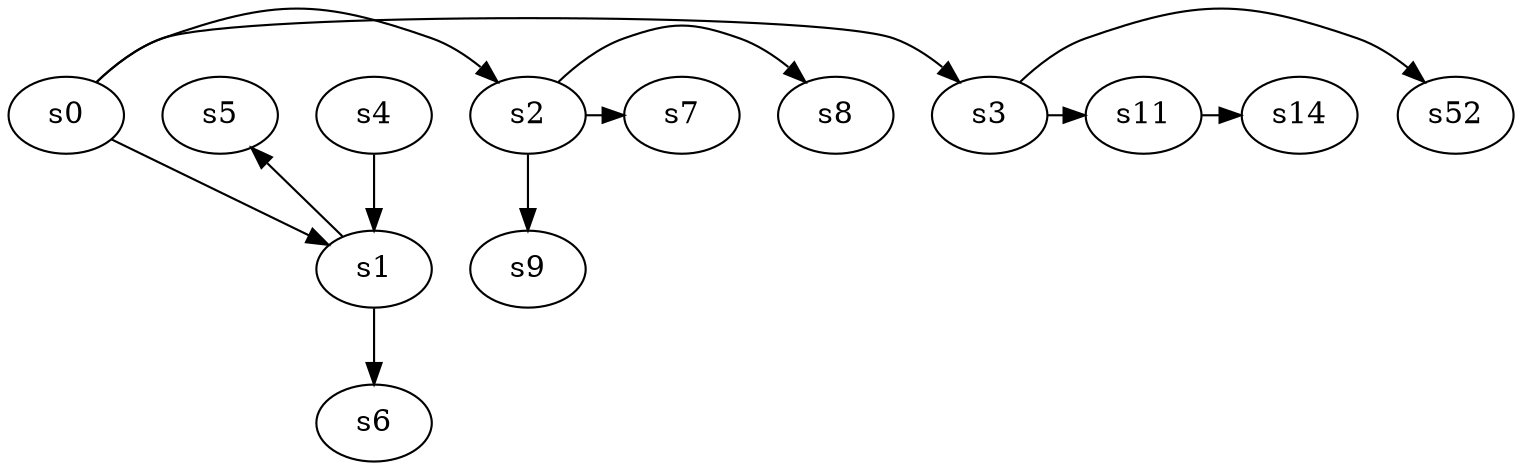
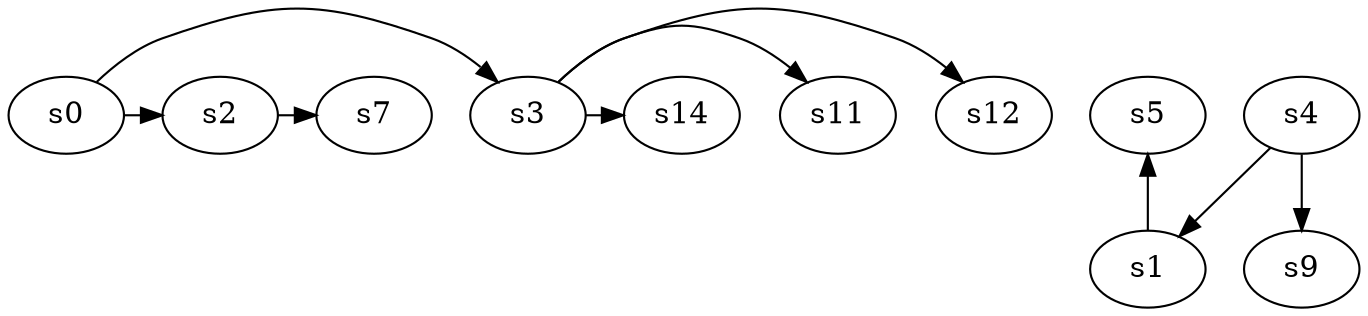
  digraph {
    node [player=1]
    s0
    s1
    s2 [player=0]
    s3
    s5
-   s6
    s7
-   s8
    s9 [player=0]
    n10 [label=s14]
    s11
-   s12 [player=0 label=s52]
+   s12 [player=0]
    s4 [player=0]
-   s0 -> s1 [constraint="time % 4 == 0"]
    s0 -> s2 [constraint="time % 2 == 0 || time % 3 == 1"]
    s0 -> s3 [constraint="time % 4 == 0 || time % 4 == 1"]
    s1 -> s5 [constraint="time % 3 == 1"]
-   s1 -> s6
    s2 -> s7 [constraint="time == 0 || time == 4 || time == 5 || time == 13"]
-   s2 -> s8 [constraint="time == 3 || time == 6 || time == 8 || time == 14"]
-   s2 -> s9
-   s11 -> n10 [constraint="time % 6 == 2"]
+   s4 -> s9
+   s3 -> n10 [constraint="time % 6 == 2"]
    s3 -> s11 [constraint="time % 6 == 1"]
    s3 -> s12 [constraint="time % 3 == 1"]
    s4 -> s1
  }
